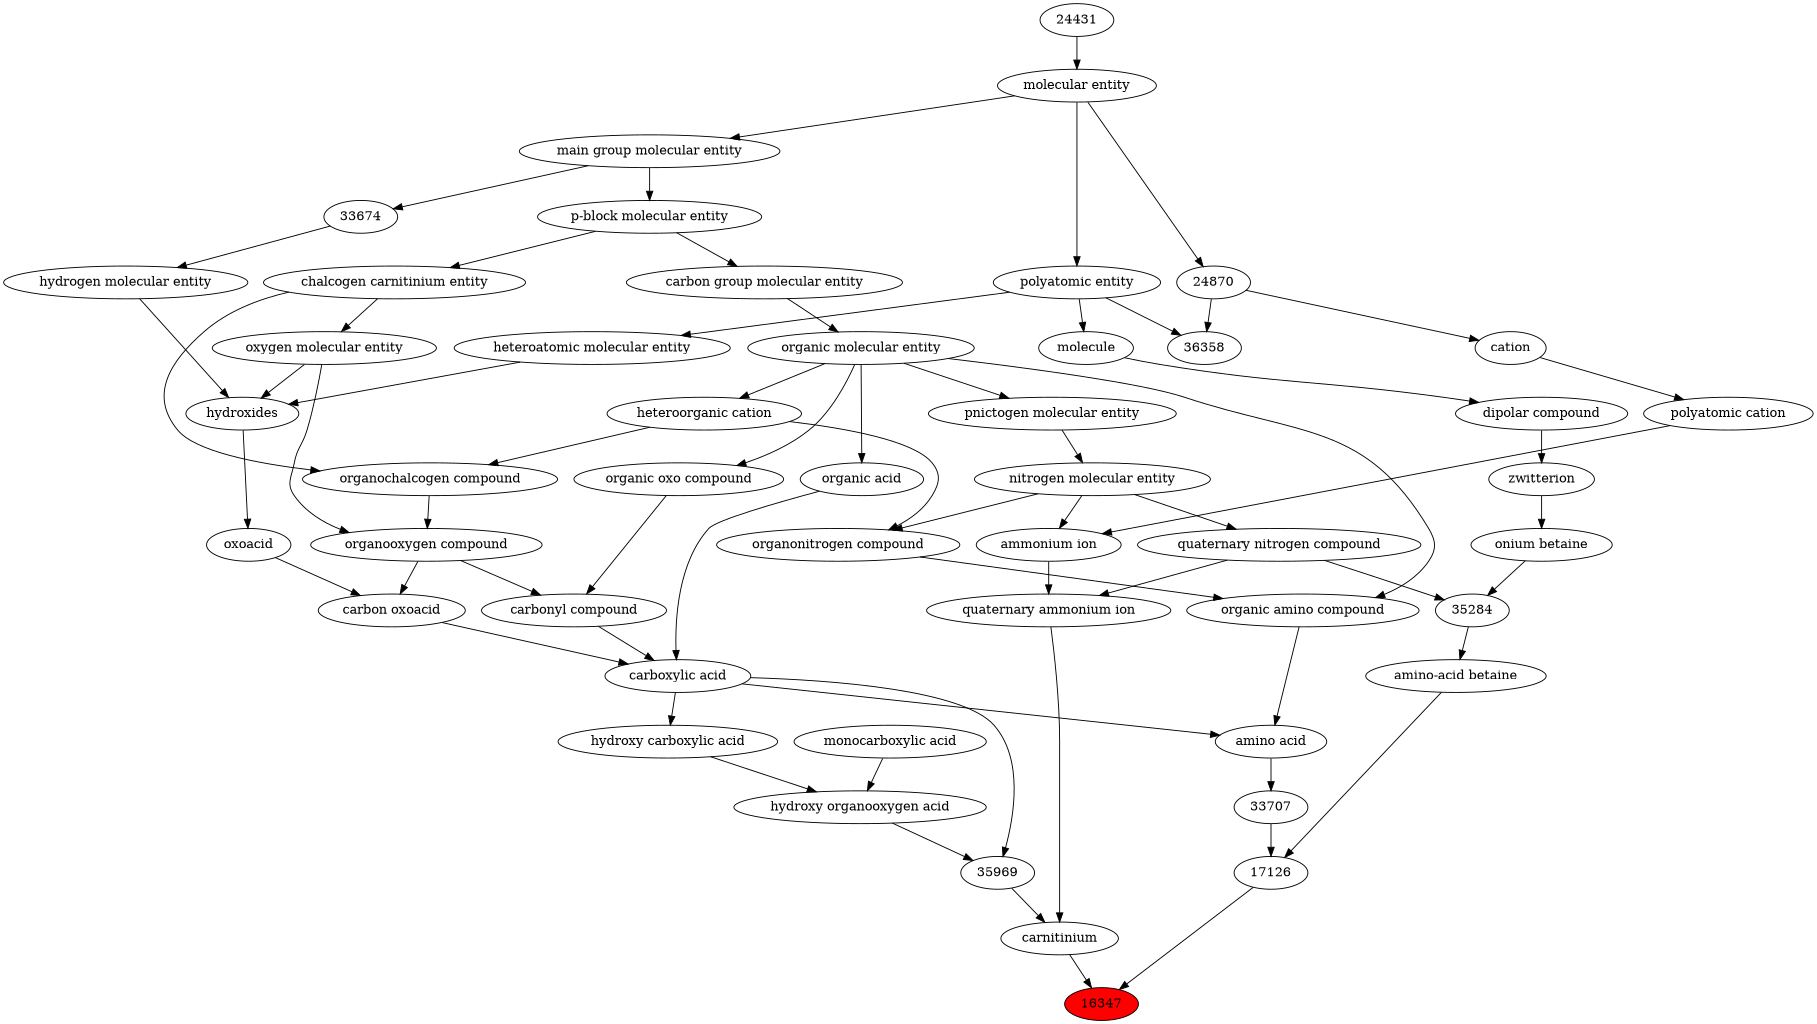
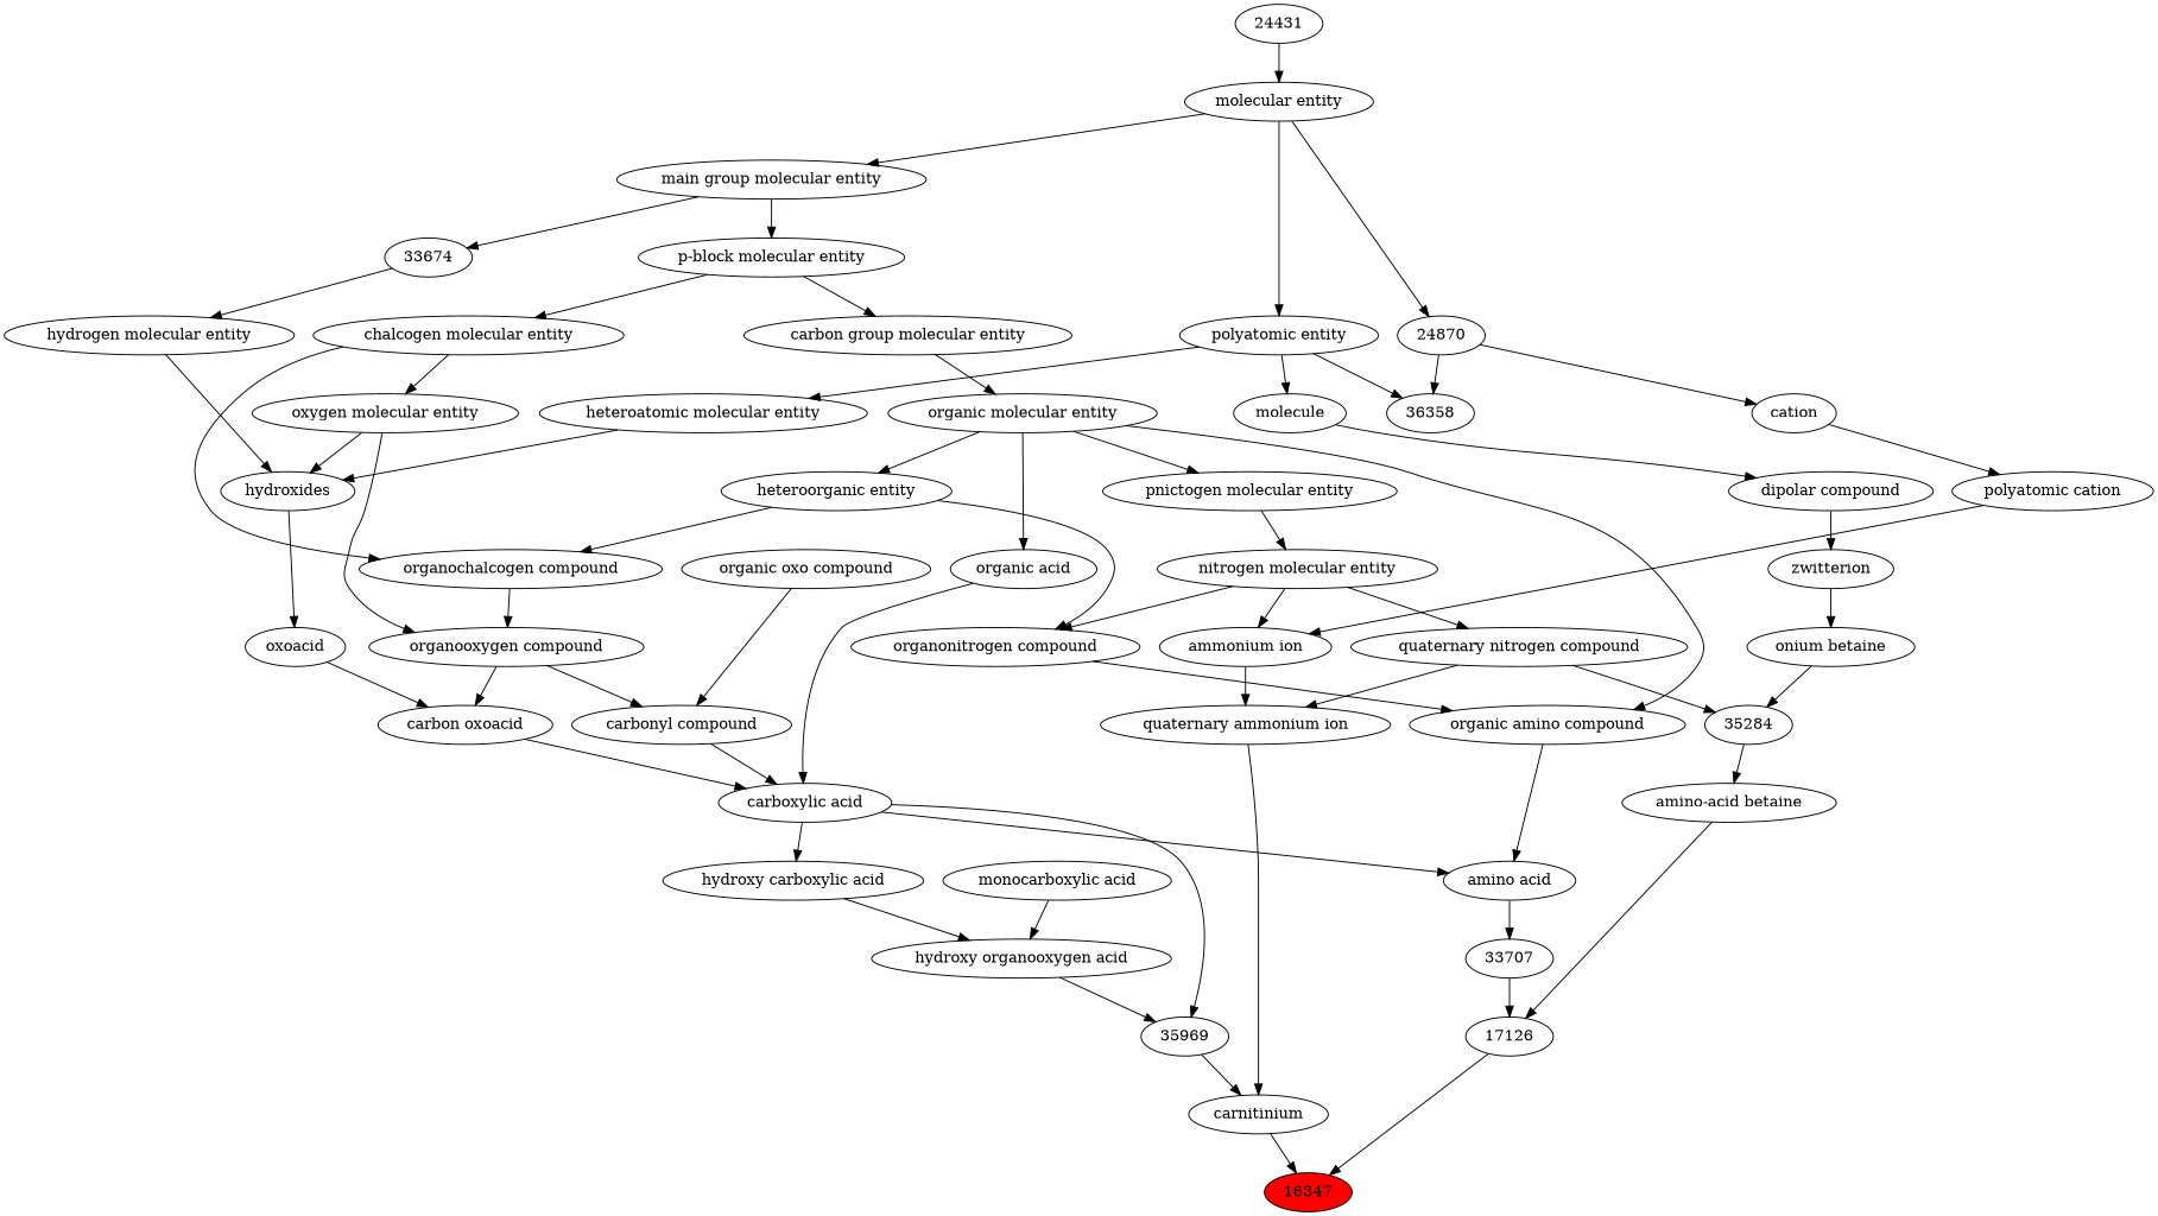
  digraph {
    n1 [fillcolor=red label=16347 style=filled]
    n2 [label=17126]
    n3 [label=carnitinium]
    n4 [label=33707]
    n5 [label="amino-acid betaine"]
    n6 [label=35969]
    n7 [label="quaternary ammonium ion"]
    n8 [label="amino acid"]
    n9 [label=35284]
    n10 [label="hydroxy organooxygen acid"]
    n11 [label="ammonium ion"]
    n12 [label="quaternary nitrogen compound"]
    n13 [label="organic amino compound"]
    n14 [label="carboxylic acid"]
    n15 [label="hydroxy carboxylic acid"]
    n16 [label="monocarboxylic acid"]
    n17 [label="onium betaine"]
    n18 [label="nitrogen molecular entity"]
    n19 [label="organonitrogen compound"]
    n20 [label="polyatomic cation"]
    n21 [label="organic molecular entity"]
    n22 [label="organic acid"]
-   n23 [label="heteroorganic cation"]
+   n23 [label="heteroorganic entity"]
    n24 [label="organic oxo compound"]
    n25 [label="pnictogen molecular entity"]
    n26 [label="organochalcogen compound"]
    n27 [label="carbonyl compound"]
    n28 [label="carbon oxoacid"]
    n29 [label=zwitterion]
    n30 [label=36358]
    n31 [label=cation]
    n32 [label="carbon group molecular entity"]
    n33 [label="organooxygen compound"]
    n34 [label=oxoacid]
    n35 [label="dipolar compound"]
    n36 [label="p-block molecular entity"]
-   n37 [label="chalcogen carnitinium entity"]
+   n37 [label="chalcogen molecular entity"]
    n38 [label="oxygen molecular entity"]
    n39 [label="polyatomic entity"]
    n40 [label=molecule]
    n41 [label="heteroatomic molecular entity"]
    n42 [label=hydroxides]
    n43 [label=24870]
    n44 [label="main group molecular entity"]
    n45 [label=33674]
    n46 [label="hydrogen molecular entity"]
    n47 [label="molecular entity"]
    n48 [label=24431]
    n2 -> n1
    n3 -> n1
    n4 -> n2
    n5 -> n2
    n6 -> n3
    n7 -> n3
    n8 -> n4
    n9 -> n5
    n10 -> n6
    n11 -> n7
    n12 -> n7
    n12 -> n9
    n13 -> n8
    n14 -> n6
    n14 -> n8
    n14 -> n15
    n15 -> n10
    n16 -> n10
    n17 -> n9
    n18 -> n11
    n18 -> n12
    n18 -> n19
    n19 -> n13
    n20 -> n11
    n21 -> n13
    n21 -> n22
    n21 -> n23
-   n21 -> n24
    n21 -> n25
    n22 -> n14
    n23 -> n19
    n23 -> n26
    n24 -> n27
    n25 -> n18
    n26 -> n33
    n27 -> n14
    n28 -> n14
    n29 -> n17
    n31 -> n20
    n32 -> n21
    n33 -> n27
    n33 -> n28
    n34 -> n28
    n35 -> n29
    n36 -> n32
    n36 -> n37
    n37 -> n26
    n37 -> n38
    n38 -> n33
    n38 -> n42
    n39 -> n30
    n39 -> n40
    n39 -> n41
    n40 -> n35
    n41 -> n42
    n42 -> n34
    n43 -> n30
    n43 -> n31
    n44 -> n36
    n44 -> n45
    n45 -> n46
    n46 -> n42
    n47 -> n39
    n47 -> n43
    n47 -> n44
    n48 -> n47
  }
